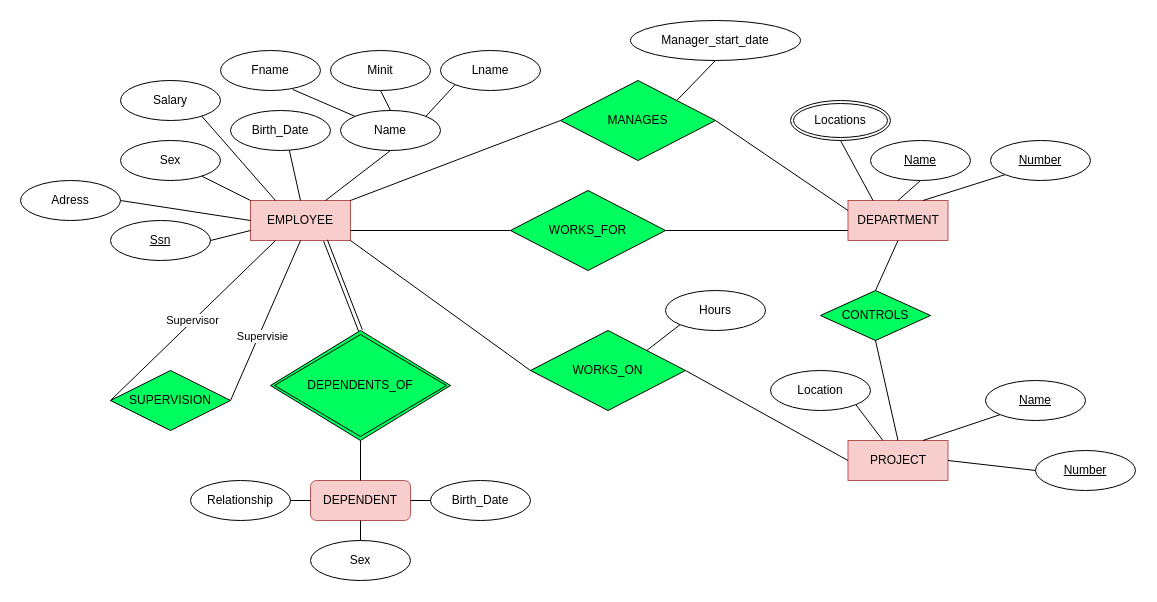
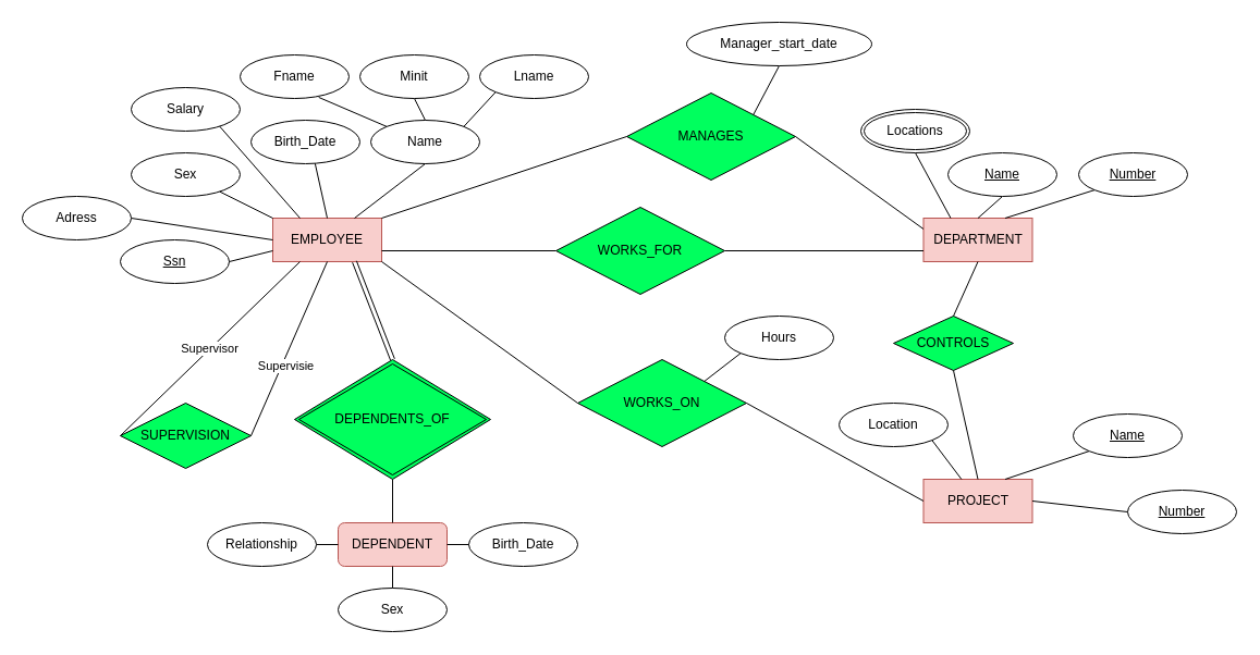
  <mxCell id="0" />
  <mxCell id="1" parent="0" />
  <mxCell id="2" value="EMPLOYEE" style="whiteSpace=wrap;html=1;align=center;fillColor=#f8cecc;strokeColor=#b85450;" vertex="1" parent="1"><mxGeometry x="250" y="200" width="100" height="40" as="geometry" /></mxCell>
  <mxCell id="3" value="PROJECT" style="whiteSpace=wrap;html=1;align=center;fillColor=#f8cecc;strokeColor=#b85450;" vertex="1" parent="1"><mxGeometry x="847.5" y="440" width="100" height="40" as="geometry" /></mxCell>
  <mxCell id="4" value="DEPARTMENT" style="whiteSpace=wrap;html=1;align=center;fillColor=#f8cecc;strokeColor=#b85450;" vertex="1" parent="1"><mxGeometry x="847.5" y="200" width="100" height="40" as="geometry" /></mxCell>
  <mxCell id="5" value="DEPENDENT" style="whiteSpace=wrap;html=1;align=center;fillColor=#f8cecc;strokeColor=#b85450;rounded=1;" vertex="1" parent="1"><mxGeometry x="310" y="480" width="100" height="40" as="geometry" /></mxCell>
  <mxCell id="6" value="Name" style="ellipse;whiteSpace=wrap;html=1;align=center;" vertex="1" parent="1"><mxGeometry x="340" y="110" width="100" height="40" as="geometry" /></mxCell>
  <mxCell id="7" value="" style="endArrow=none;html=1;rounded=0;entryX=0.5;entryY=1;entryDx=0;entryDy=0;exitX=0.75;exitY=0;exitDx=0;exitDy=0;" edge="1" parent="1" source="2" target="6"><mxGeometry relative="1" as="geometry"><mxPoint x="275" y="180" as="sourcePoint" /><mxPoint x="435" y="180" as="targetPoint" /></mxGeometry></mxCell>
  <mxCell id="8" value="" style="endArrow=none;html=1;rounded=0;entryX=0;entryY=0;entryDx=0;entryDy=0;" edge="1" parent="1" source="22" target="2"><mxGeometry relative="1" as="geometry"><mxPoint x="525" y="40" as="sourcePoint" /><mxPoint x="585" y="20" as="targetPoint" /></mxGeometry></mxCell>
  <mxCell id="9" value="" style="endArrow=none;html=1;rounded=0;entryX=0.75;entryY=0;entryDx=0;entryDy=0;exitX=0;exitY=1;exitDx=0;exitDy=0;" edge="1" parent="1" source="31" target="3"><mxGeometry relative="1" as="geometry"><mxPoint x="1160" y="530" as="sourcePoint" /><mxPoint x="1220" y="510" as="targetPoint" /></mxGeometry></mxCell>
  <mxCell id="10" value="" style="endArrow=none;html=1;rounded=0;entryX=0.5;entryY=0;entryDx=0;entryDy=0;exitX=0.5;exitY=0;exitDx=0;exitDy=0;" edge="1" parent="1" source="2" target="17"><mxGeometry relative="1" as="geometry"><mxPoint x="535" y="60" as="sourcePoint" /><mxPoint x="595" y="40" as="targetPoint" /></mxGeometry></mxCell>
  <mxCell id="11" value="" style="endArrow=none;html=1;rounded=0;entryX=0;entryY=1;entryDx=0;entryDy=0;exitX=1;exitY=0;exitDx=0;exitDy=0;" edge="1" parent="1" source="6" target="16"><mxGeometry relative="1" as="geometry"><mxPoint x="400" y="20" as="sourcePoint" /><mxPoint x="460" y="0" as="targetPoint" /></mxGeometry></mxCell>
  <mxCell id="12" value="" style="endArrow=none;html=1;rounded=0;entryX=0.5;entryY=1;entryDx=0;entryDy=0;exitX=0.5;exitY=0;exitDx=0;exitDy=0;" edge="1" parent="1" source="6" target="15"><mxGeometry relative="1" as="geometry"><mxPoint x="610" y="100" as="sourcePoint" /><mxPoint x="670" y="80" as="targetPoint" /></mxGeometry></mxCell>
  <mxCell id="13" value="" style="endArrow=none;html=1;rounded=0;entryX=0.722;entryY=0.974;entryDx=0;entryDy=0;exitX=0;exitY=0;exitDx=0;exitDy=0;entryPerimeter=0;" edge="1" parent="1" source="6" target="14"><mxGeometry relative="1" as="geometry"><mxPoint x="500" y="130" as="sourcePoint" /><mxPoint x="560" y="110" as="targetPoint" /></mxGeometry></mxCell>
  <mxCell id="14" value="Fname" style="ellipse;whiteSpace=wrap;html=1;align=center;" vertex="1" parent="1"><mxGeometry x="220" y="50" width="100" height="40" as="geometry" /></mxCell>
  <mxCell id="15" value="Minit" style="ellipse;whiteSpace=wrap;html=1;align=center;" vertex="1" parent="1"><mxGeometry x="330" y="50" width="100" height="40" as="geometry" /></mxCell>
  <mxCell id="16" value="Lname" style="ellipse;whiteSpace=wrap;html=1;align=center;" vertex="1" parent="1"><mxGeometry x="440" y="50" width="100" height="40" as="geometry" /></mxCell>
  <mxCell id="17" value="Birth_Date" style="ellipse;whiteSpace=wrap;html=1;align=center;" vertex="1" parent="1"><mxGeometry x="230" y="110" width="100" height="40" as="geometry" /></mxCell>
  <mxCell id="18" value="Ssn" style="ellipse;whiteSpace=wrap;html=1;align=center;fontStyle=4;" vertex="1" parent="1"><mxGeometry x="110" y="220" width="100" height="40" as="geometry" /></mxCell>
  <mxCell id="19" value="" style="endArrow=none;html=1;rounded=0;entryX=0.25;entryY=0;entryDx=0;entryDy=0;exitX=0.5;exitY=1;exitDx=0;exitDy=0;" edge="1" parent="1" source="42" target="4"><mxGeometry relative="1" as="geometry"><mxPoint x="760" y="200" as="sourcePoint" /><mxPoint x="820" y="180" as="targetPoint" /></mxGeometry></mxCell>
  <mxCell id="20" value="" style="endArrow=none;html=1;rounded=0;exitX=0.5;exitY=0;exitDx=0;exitDy=0;entryX=0.25;entryY=0;entryDx=0;entryDy=0;" edge="1" parent="1" source="23" target="2"><mxGeometry relative="1" as="geometry"><mxPoint x="565" y="90" as="sourcePoint" /><mxPoint x="280" y="200" as="targetPoint" /></mxGeometry></mxCell>
  <mxCell id="21" value="" style="endArrow=none;html=1;rounded=0;entryX=0;entryY=0.75;entryDx=0;entryDy=0;exitX=1;exitY=0.5;exitDx=0;exitDy=0;" edge="1" parent="1" source="18" target="2"><mxGeometry relative="1" as="geometry"><mxPoint x="575" y="100" as="sourcePoint" /><mxPoint x="635" y="80" as="targetPoint" /></mxGeometry></mxCell>
  <mxCell id="22" value="Sex" style="ellipse;whiteSpace=wrap;html=1;align=center;" vertex="1" parent="1"><mxGeometry x="120" y="140" width="100" height="40" as="geometry" /></mxCell>
  <mxCell id="23" value="Salary" style="ellipse;whiteSpace=wrap;html=1;align=center;" vertex="1" parent="1"><mxGeometry x="120" y="80" width="100" height="40" as="geometry" /></mxCell>
  <mxCell id="24" value="" style="endArrow=none;html=1;rounded=0;entryX=1;entryY=0.5;entryDx=0;entryDy=0;exitX=0;exitY=0.5;exitDx=0;exitDy=0;" edge="1" parent="1" target="25" source="2"><mxGeometry relative="1" as="geometry"><mxPoint x="265" y="220" as="sourcePoint" /><mxPoint x="365" y="190" as="targetPoint" /></mxGeometry></mxCell>
  <mxCell id="25" value="Adress" style="ellipse;whiteSpace=wrap;html=1;align=center;" vertex="1" parent="1"><mxGeometry x="20" y="180" width="100" height="40" as="geometry" /></mxCell>
  <mxCell id="26" value="Birth_Date" style="ellipse;whiteSpace=wrap;html=1;align=center;" vertex="1" parent="1"><mxGeometry x="430" y="480" width="100" height="40" as="geometry" /></mxCell>
  <mxCell id="27" value="Sex" style="ellipse;whiteSpace=wrap;html=1;align=center;" vertex="1" parent="1"><mxGeometry x="310" y="540" width="100" height="40" as="geometry" /></mxCell>
  <mxCell id="28" value="" style="endArrow=none;html=1;rounded=0;entryX=0.5;entryY=1;entryDx=0;entryDy=0;" edge="1" parent="1" source="27" target="5"><mxGeometry relative="1" as="geometry"><mxPoint x="420" y="658" as="sourcePoint" /><mxPoint x="375" y="676" as="targetPoint" /></mxGeometry></mxCell>
  <mxCell id="29" value="Relationship" style="ellipse;whiteSpace=wrap;html=1;align=center;" vertex="1" parent="1"><mxGeometry x="190" y="480" width="100" height="40" as="geometry" /></mxCell>
  <mxCell id="30" value="" style="endArrow=none;html=1;rounded=0;entryX=0;entryY=0.5;entryDx=0;entryDy=0;exitX=1;exitY=0.5;exitDx=0;exitDy=0;" edge="1" parent="1" source="29" target="5"><mxGeometry relative="1" as="geometry"><mxPoint x="330" y="698" as="sourcePoint" /><mxPoint x="235" y="710" as="targetPoint" /></mxGeometry></mxCell>
  <mxCell id="31" value="Name" style="ellipse;whiteSpace=wrap;html=1;align=center;fontStyle=4;" vertex="1" parent="1"><mxGeometry x="985" y="380" width="100" height="40" as="geometry" /></mxCell>
  <mxCell id="32" value="" style="endArrow=none;html=1;rounded=0;entryX=1;entryY=0.5;entryDx=0;entryDy=0;exitX=0;exitY=0.5;exitDx=0;exitDy=0;" edge="1" parent="1" source="33" target="3"><mxGeometry relative="1" as="geometry"><mxPoint x="1275" y="530" as="sourcePoint" /><mxPoint x="1040" y="470" as="targetPoint" /></mxGeometry></mxCell>
  <mxCell id="33" value="Number" style="ellipse;whiteSpace=wrap;html=1;align=center;fontStyle=4;" vertex="1" parent="1"><mxGeometry x="1035" y="450" width="100" height="40" as="geometry" /></mxCell>
  <mxCell id="34" value="Location" style="ellipse;whiteSpace=wrap;html=1;align=center;" vertex="1" parent="1"><mxGeometry x="770" y="370" width="100" height="40" as="geometry" /></mxCell>
  <mxCell id="35" value="" style="endArrow=none;html=1;rounded=0;exitX=1;exitY=1;exitDx=0;exitDy=0;" edge="1" parent="1" source="34" target="3"><mxGeometry relative="1" as="geometry"><mxPoint x="1235" y="390" as="sourcePoint" /><mxPoint x="785" y="440" as="targetPoint" /></mxGeometry></mxCell>
  <mxCell id="36" value="" style="endArrow=none;html=1;rounded=0;entryX=0.5;entryY=1;entryDx=0;entryDy=0;exitX=1;exitY=0;exitDx=0;exitDy=0;" edge="1" parent="1" target="37" source="48"><mxGeometry relative="1" as="geometry"><mxPoint x="905" y="250" as="sourcePoint" /><mxPoint x="1055" y="180" as="targetPoint" /></mxGeometry></mxCell>
  <mxCell id="37" value="Manager_start_date" style="ellipse;whiteSpace=wrap;html=1;align=center;" vertex="1" parent="1"><mxGeometry x="630" y="20" width="170" height="40" as="geometry" /></mxCell>
  <mxCell id="38" value="" style="endArrow=none;html=1;rounded=0;entryX=0.5;entryY=0;entryDx=0;entryDy=0;exitX=0.5;exitY=1;exitDx=0;exitDy=0;" edge="1" parent="1" source="39" target="4"><mxGeometry relative="1" as="geometry"><mxPoint x="1110" y="230" as="sourcePoint" /><mxPoint x="900" y="180" as="targetPoint" /></mxGeometry></mxCell>
  <mxCell id="39" value="Name" style="ellipse;whiteSpace=wrap;html=1;align=center;fontStyle=4;" vertex="1" parent="1"><mxGeometry x="870" y="140" width="100" height="40" as="geometry" /></mxCell>
  <mxCell id="40" value="" style="endArrow=none;html=1;rounded=0;entryX=0.75;entryY=0;entryDx=0;entryDy=0;exitX=0;exitY=1;exitDx=0;exitDy=0;" edge="1" parent="1" source="41" target="4"><mxGeometry relative="1" as="geometry"><mxPoint x="1225" y="230" as="sourcePoint" /><mxPoint x="950" y="180" as="targetPoint" /></mxGeometry></mxCell>
  <mxCell id="41" value="Number" style="ellipse;whiteSpace=wrap;html=1;align=center;fontStyle=4;" vertex="1" parent="1"><mxGeometry x="990" y="140" width="100" height="40" as="geometry" /></mxCell>
  <mxCell id="42" value="Locations" style="ellipse;shape=doubleEllipse;margin=3;whiteSpace=wrap;html=1;align=center;" vertex="1" parent="1"><mxGeometry x="790" y="100" width="100" height="40" as="geometry" /></mxCell>
  <mxCell id="43" value="" style="endArrow=none;html=1;rounded=0;entryX=0.5;entryY=0;entryDx=0;entryDy=0;orthogonalLoop=0;noJump=0;comic=0;shape=link;exitX=0.75;exitY=1;exitDx=0;exitDy=0;" edge="1" parent="1" source="2" target="63"><mxGeometry relative="1" as="geometry"><mxPoint x="330" y="240" as="sourcePoint" /><mxPoint x="380" y="360" as="targetPoint" /></mxGeometry></mxCell>
  <mxCell id="44" value="" style="endArrow=none;html=1;rounded=0;exitX=0.5;exitY=1;exitDx=0;exitDy=0;entryX=0.5;entryY=0;entryDx=0;entryDy=0;" edge="1" parent="1" source="63" target="5"><mxGeometry relative="1" as="geometry"><mxPoint x="380" y="440" as="sourcePoint" /><mxPoint x="380" y="480" as="targetPoint" /></mxGeometry></mxCell>
  <mxCell id="45" value="WORKS_FOR" style="shape=rhombus;perimeter=rhombusPerimeter;whiteSpace=wrap;html=1;align=center;fillColor=#00FF5E;" vertex="1" parent="1"><mxGeometry x="510" y="190" width="155" height="80" as="geometry" /></mxCell>
  <mxCell id="46" value="" style="endArrow=none;html=1;rounded=0;exitX=1;exitY=0.75;exitDx=0;exitDy=0;entryX=0;entryY=0.5;entryDx=0;entryDy=0;" edge="1" parent="1" target="45" source="2"><mxGeometry relative="1" as="geometry"><mxPoint x="445" y="430" as="sourcePoint" /><mxPoint x="1000" y="360" as="targetPoint" /></mxGeometry></mxCell>
  <mxCell id="47" value="" style="endArrow=none;html=1;rounded=0;exitX=1;exitY=0.5;exitDx=0;exitDy=0;entryX=0;entryY=0.75;entryDx=0;entryDy=0;" edge="1" parent="1" source="45" target="4"><mxGeometry relative="1" as="geometry"><mxPoint x="882.5" y="429.41" as="sourcePoint" /><mxPoint x="1195" y="430" as="targetPoint" /></mxGeometry></mxCell>
- <mxCell id="48" value="MANAGES" style="shape=rhombus;perimeter=rhombusPerimeter;whiteSpace=wrap;html=1;align=center;fillColor=#00FF5E;" vertex="1" parent="1"><mxGeometry x="560" y="80" width="155" height="80" as="geometry" /></mxCell>
+ <mxCell id="48" value="MANAGES" style="shape=rhombus;perimeter=rhombusPerimeter;whiteSpace=wrap;html=1;align=center;fillColor=#00FF5E;" vertex="1" parent="1"><mxGeometry x="575" y="85" width="155" height="80" as="geometry" /></mxCell>
  <mxCell id="49" value="" style="endArrow=none;html=1;rounded=0;exitX=1;exitY=0;exitDx=0;exitDy=0;entryX=0;entryY=0.5;entryDx=0;entryDy=0;" edge="1" parent="1" target="48" source="2"><mxGeometry relative="1" as="geometry"><mxPoint x="390" y="20" as="sourcePoint" /><mxPoint x="945" y="-50" as="targetPoint" /></mxGeometry></mxCell>
  <mxCell id="50" value="" style="endArrow=none;html=1;rounded=0;exitX=1;exitY=0.5;exitDx=0;exitDy=0;entryX=0;entryY=0.25;entryDx=0;entryDy=0;" edge="1" parent="1" source="48" target="4"><mxGeometry relative="1" as="geometry"><mxPoint x="827.5" y="19.41" as="sourcePoint" /><mxPoint x="1140" y="20" as="targetPoint" /></mxGeometry></mxCell>
  <mxCell id="51" value="CONTROLS" style="shape=rhombus;perimeter=rhombusPerimeter;whiteSpace=wrap;html=1;align=center;fillColor=#00FF5E;" vertex="1" parent="1"><mxGeometry x="820" y="290" width="110" height="50" as="geometry" /></mxCell>
  <mxCell id="52" value="" style="endArrow=none;html=1;rounded=0;entryX=0.5;entryY=1;entryDx=0;entryDy=0;exitX=0.5;exitY=0;exitDx=0;exitDy=0;" edge="1" parent="1" source="51" target="4"><mxGeometry relative="1" as="geometry"><mxPoint x="895" y="330" as="sourcePoint" /><mxPoint x="855" y="240" as="targetPoint" /></mxGeometry></mxCell>
  <mxCell id="53" value="" style="endArrow=none;html=1;rounded=0;entryX=0.5;entryY=1;entryDx=0;entryDy=0;exitX=0.5;exitY=0;exitDx=0;exitDy=0;" edge="1" parent="1" source="3" target="51"><mxGeometry relative="1" as="geometry"><mxPoint x="1125" y="420" as="sourcePoint" /><mxPoint x="1085" y="320" as="targetPoint" /></mxGeometry></mxCell>
  <mxCell id="54" value="WORKS_ON" style="shape=rhombus;perimeter=rhombusPerimeter;whiteSpace=wrap;html=1;align=center;fillColor=#00FF5E;" vertex="1" parent="1"><mxGeometry x="530" y="330" width="155" height="80" as="geometry" /></mxCell>
  <mxCell id="55" value="" style="endArrow=none;html=1;rounded=0;exitX=1;exitY=1;exitDx=0;exitDy=0;entryX=0;entryY=0.5;entryDx=0;entryDy=0;" edge="1" parent="1" target="54" source="2"><mxGeometry relative="1" as="geometry"><mxPoint x="360" y="280" as="sourcePoint" /><mxPoint x="1050" y="590" as="targetPoint" /></mxGeometry></mxCell>
  <mxCell id="56" value="" style="endArrow=none;html=1;rounded=0;exitX=1;exitY=0.5;exitDx=0;exitDy=0;entryX=0;entryY=0.5;entryDx=0;entryDy=0;" edge="1" parent="1" source="54" target="3"><mxGeometry relative="1" as="geometry"><mxPoint x="932.5" y="659.41" as="sourcePoint" /><mxPoint x="1110" y="550" as="targetPoint" /></mxGeometry></mxCell>
  <mxCell id="57" value="Hours" style="ellipse;whiteSpace=wrap;html=1;align=center;" vertex="1" parent="1"><mxGeometry x="665" y="290" width="100" height="40" as="geometry" /></mxCell>
  <mxCell id="58" value="" style="endArrow=none;html=1;rounded=0;entryX=1;entryY=0;entryDx=0;entryDy=0;exitX=0;exitY=1;exitDx=0;exitDy=0;" edge="1" parent="1" source="57" target="54"><mxGeometry relative="1" as="geometry"><mxPoint x="1340" y="400" as="sourcePoint" /><mxPoint x="965" y="440" as="targetPoint" /></mxGeometry></mxCell>
  <mxCell id="59" value="SUPERVISION" style="shape=rhombus;perimeter=rhombusPerimeter;whiteSpace=wrap;html=1;align=center;fillColor=#00FF5E;" vertex="1" parent="1"><mxGeometry x="110" y="370" width="120" height="60" as="geometry" /></mxCell>
  <mxCell id="60" value="Supervisor" style="endArrow=none;html=1;rounded=0;exitX=0.25;exitY=1;exitDx=0;exitDy=0;entryX=0;entryY=0.5;entryDx=0;entryDy=0;" edge="1" parent="1" source="2" target="59"><mxGeometry relative="1" as="geometry"><mxPoint x="360" y="250" as="sourcePoint" /><mxPoint x="640" y="520" as="targetPoint" /></mxGeometry></mxCell>
  <mxCell id="61" value="" style="endArrow=none;html=1;rounded=0;exitX=0.5;exitY=1;exitDx=0;exitDy=0;entryX=1;entryY=0.5;entryDx=0;entryDy=0;" edge="1" parent="1" source="2" target="59"><mxGeometry relative="1" as="geometry"><mxPoint x="285" y="250" as="sourcePoint" /><mxPoint x="250" y="420" as="targetPoint" /></mxGeometry></mxCell>
  <mxCell id="62" value="Supervisie" style="edgeLabel;html=1;align=center;verticalAlign=middle;resizable=0;points=[];" vertex="1" connectable="0" parent="61"><mxGeometry x="0.184" y="3" relative="1" as="geometry"><mxPoint as="offset" /></mxGeometry></mxCell>
  <mxCell id="63" value="DEPENDENTS_OF" style="shape=rhombus;double=1;perimeter=rhombusPerimeter;whiteSpace=wrap;html=1;align=center;rounded=0;shadow=0;sketch=0;fillColor=#00FF5E;" vertex="1" parent="1"><mxGeometry x="270" y="330" width="180" height="110" as="geometry" /></mxCell>
  <mxCell id="64" style="edgeStyle=none;shape=link;rounded=1;comic=1;orthogonalLoop=1;jettySize=auto;html=1;exitX=0.5;exitY=1;exitDx=0;exitDy=0;strokeColor=#000000;" edge="1" parent="1" source="27" target="27"><mxGeometry relative="1" as="geometry" /></mxCell>
  <mxCell id="65" value="" style="endArrow=none;html=1;rounded=0;entryX=0;entryY=0.5;entryDx=0;entryDy=0;exitX=1;exitY=0.5;exitDx=0;exitDy=0;" edge="1" parent="1" source="5" target="26"><mxGeometry relative="1" as="geometry"><mxPoint x="280" y="510" as="sourcePoint" /><mxPoint x="300" y="510" as="targetPoint" /></mxGeometry></mxCell>
